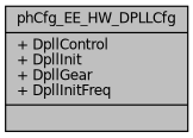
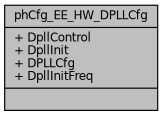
  digraph {
-   n1 [color=black fillcolor=grey75 fontcolor=black fontname=Helvetica fontsize=10 height=0.2 label="{phCfg_EE_HW_DPLLCfg\n|+ DpllControl\l+ DpllInit\l+ DpllGear\l+ DpllInitFreq\l|}" shape=record style=filled width=0.4]
+   n1 [color=black fillcolor=grey75 fontcolor=black fontname=Helvetica fontsize=10 height=0.2 label="{phCfg_EE_HW_DPLLCfg\n|+ DpllControl\l+ DpllInit\l+ DPLLCfg\l+ DpllInitFreq\l|}" shape=record style=filled width=0.4]
  }
